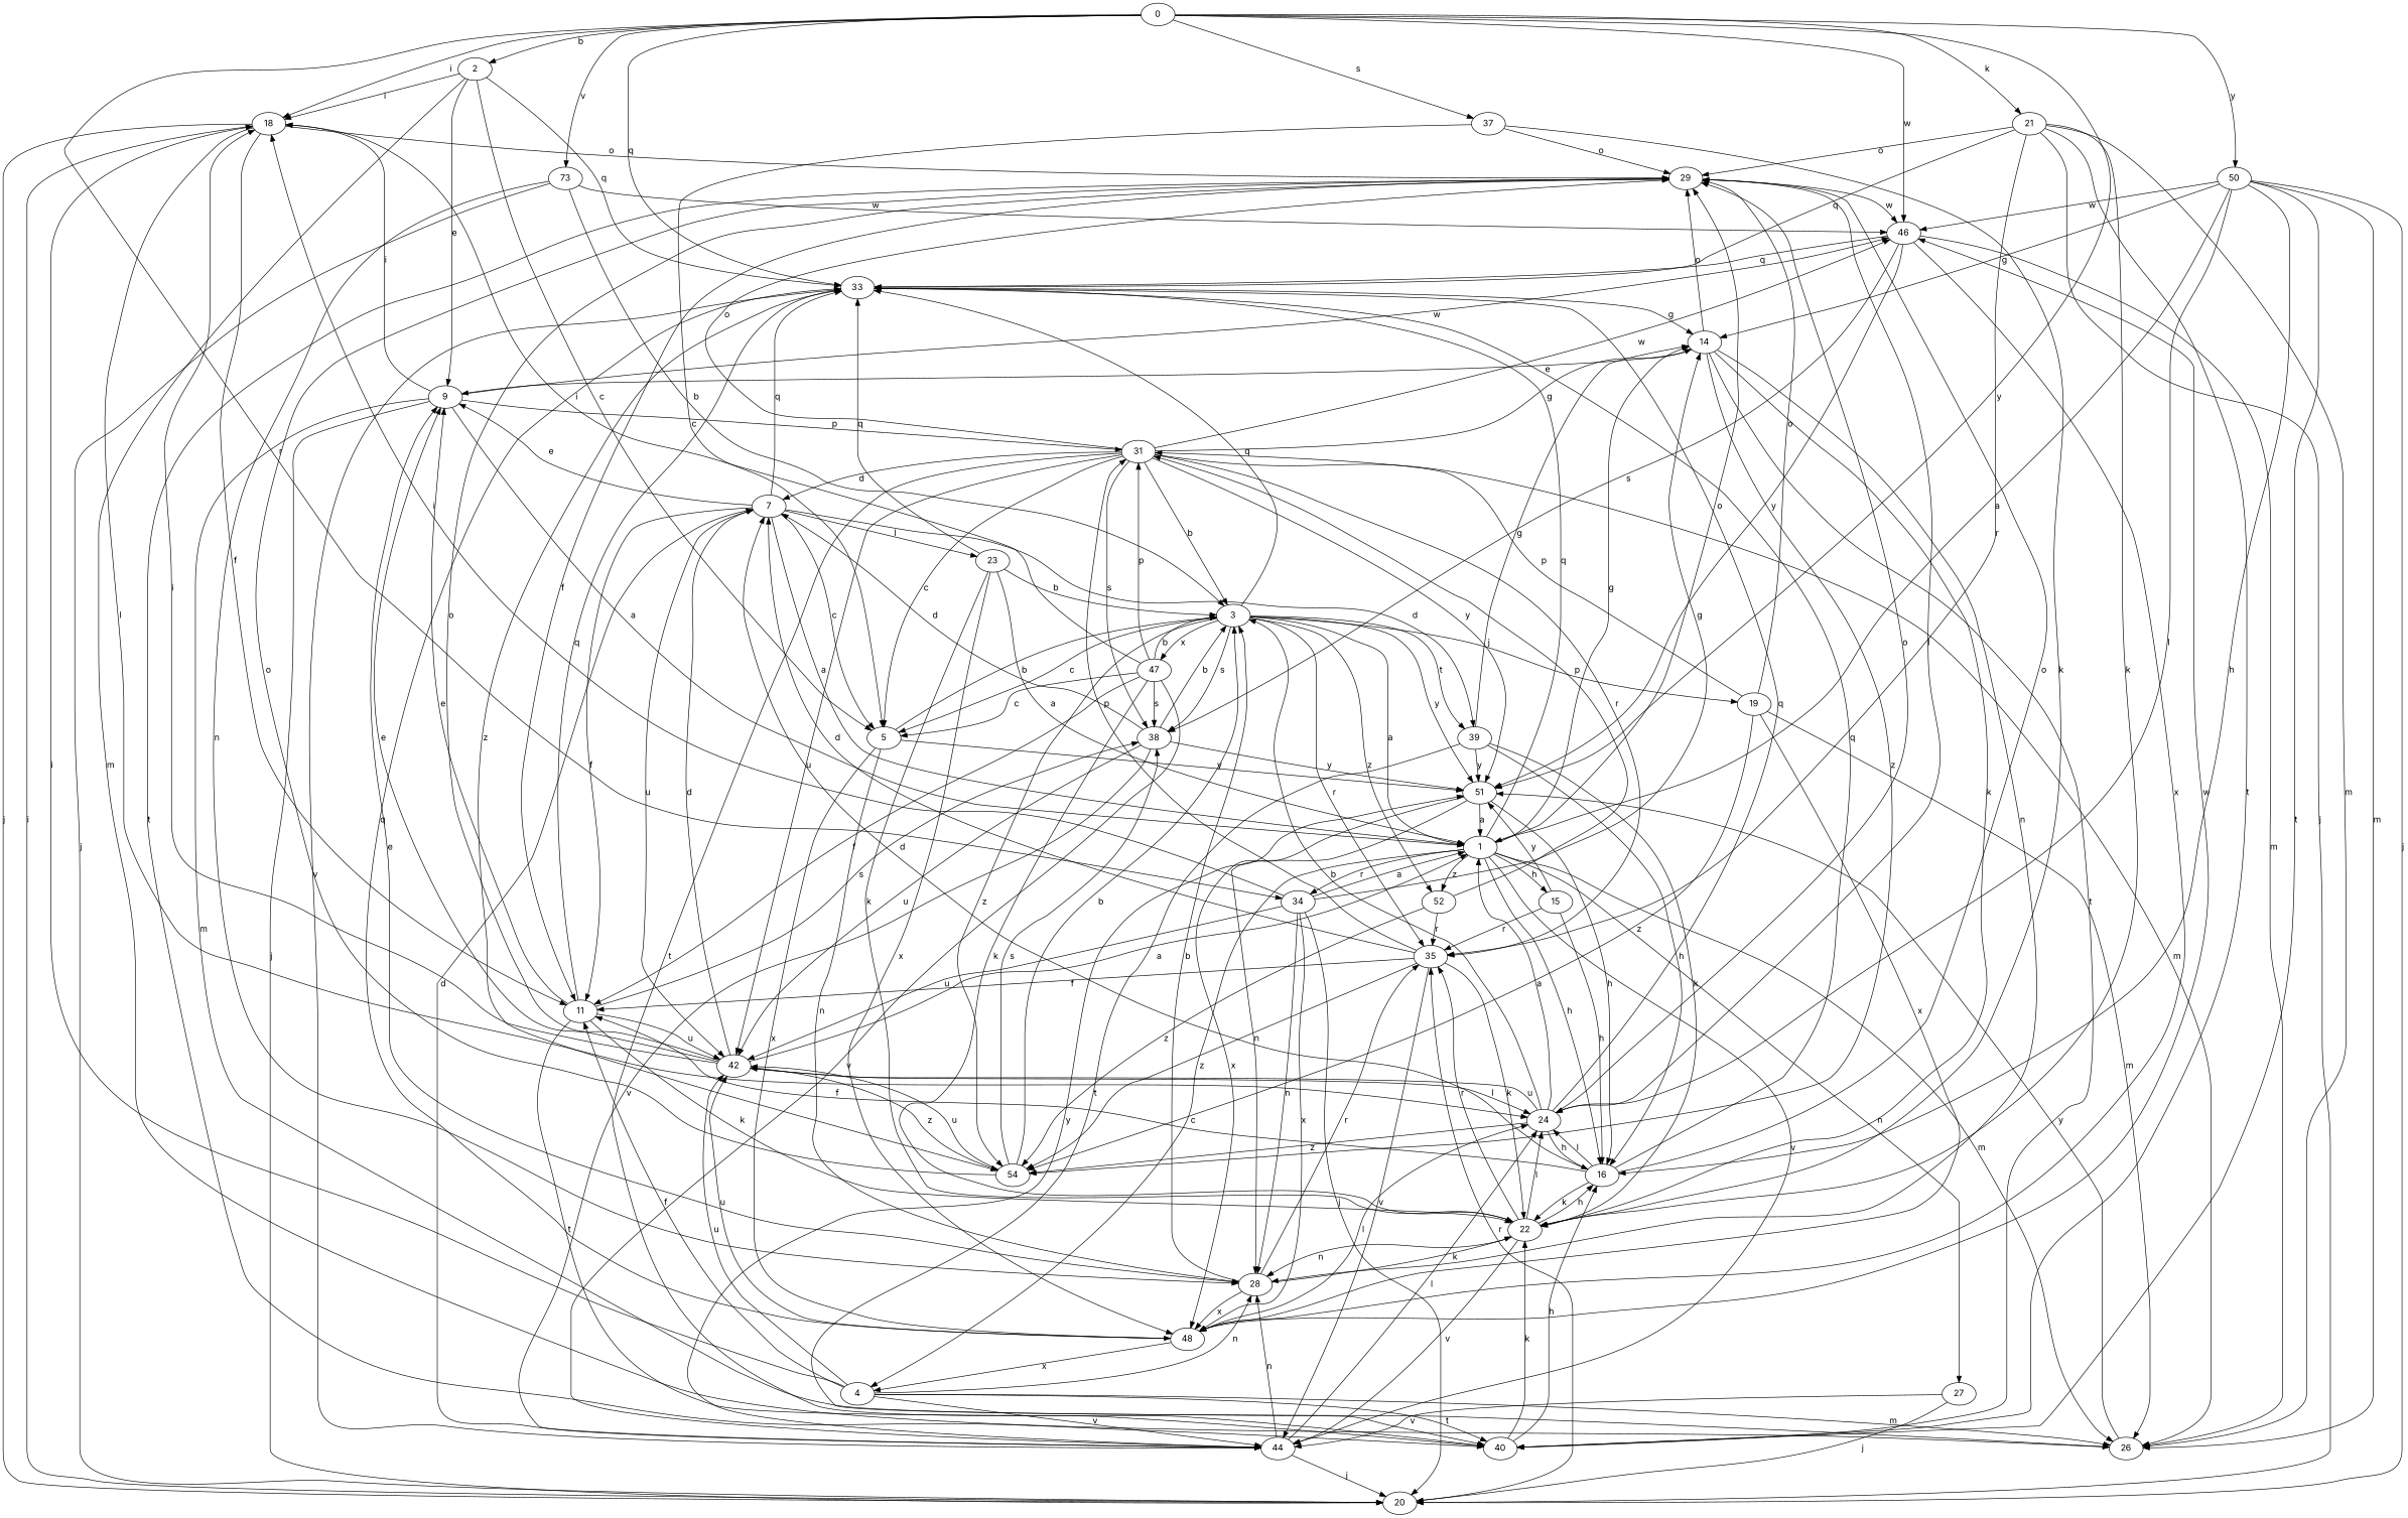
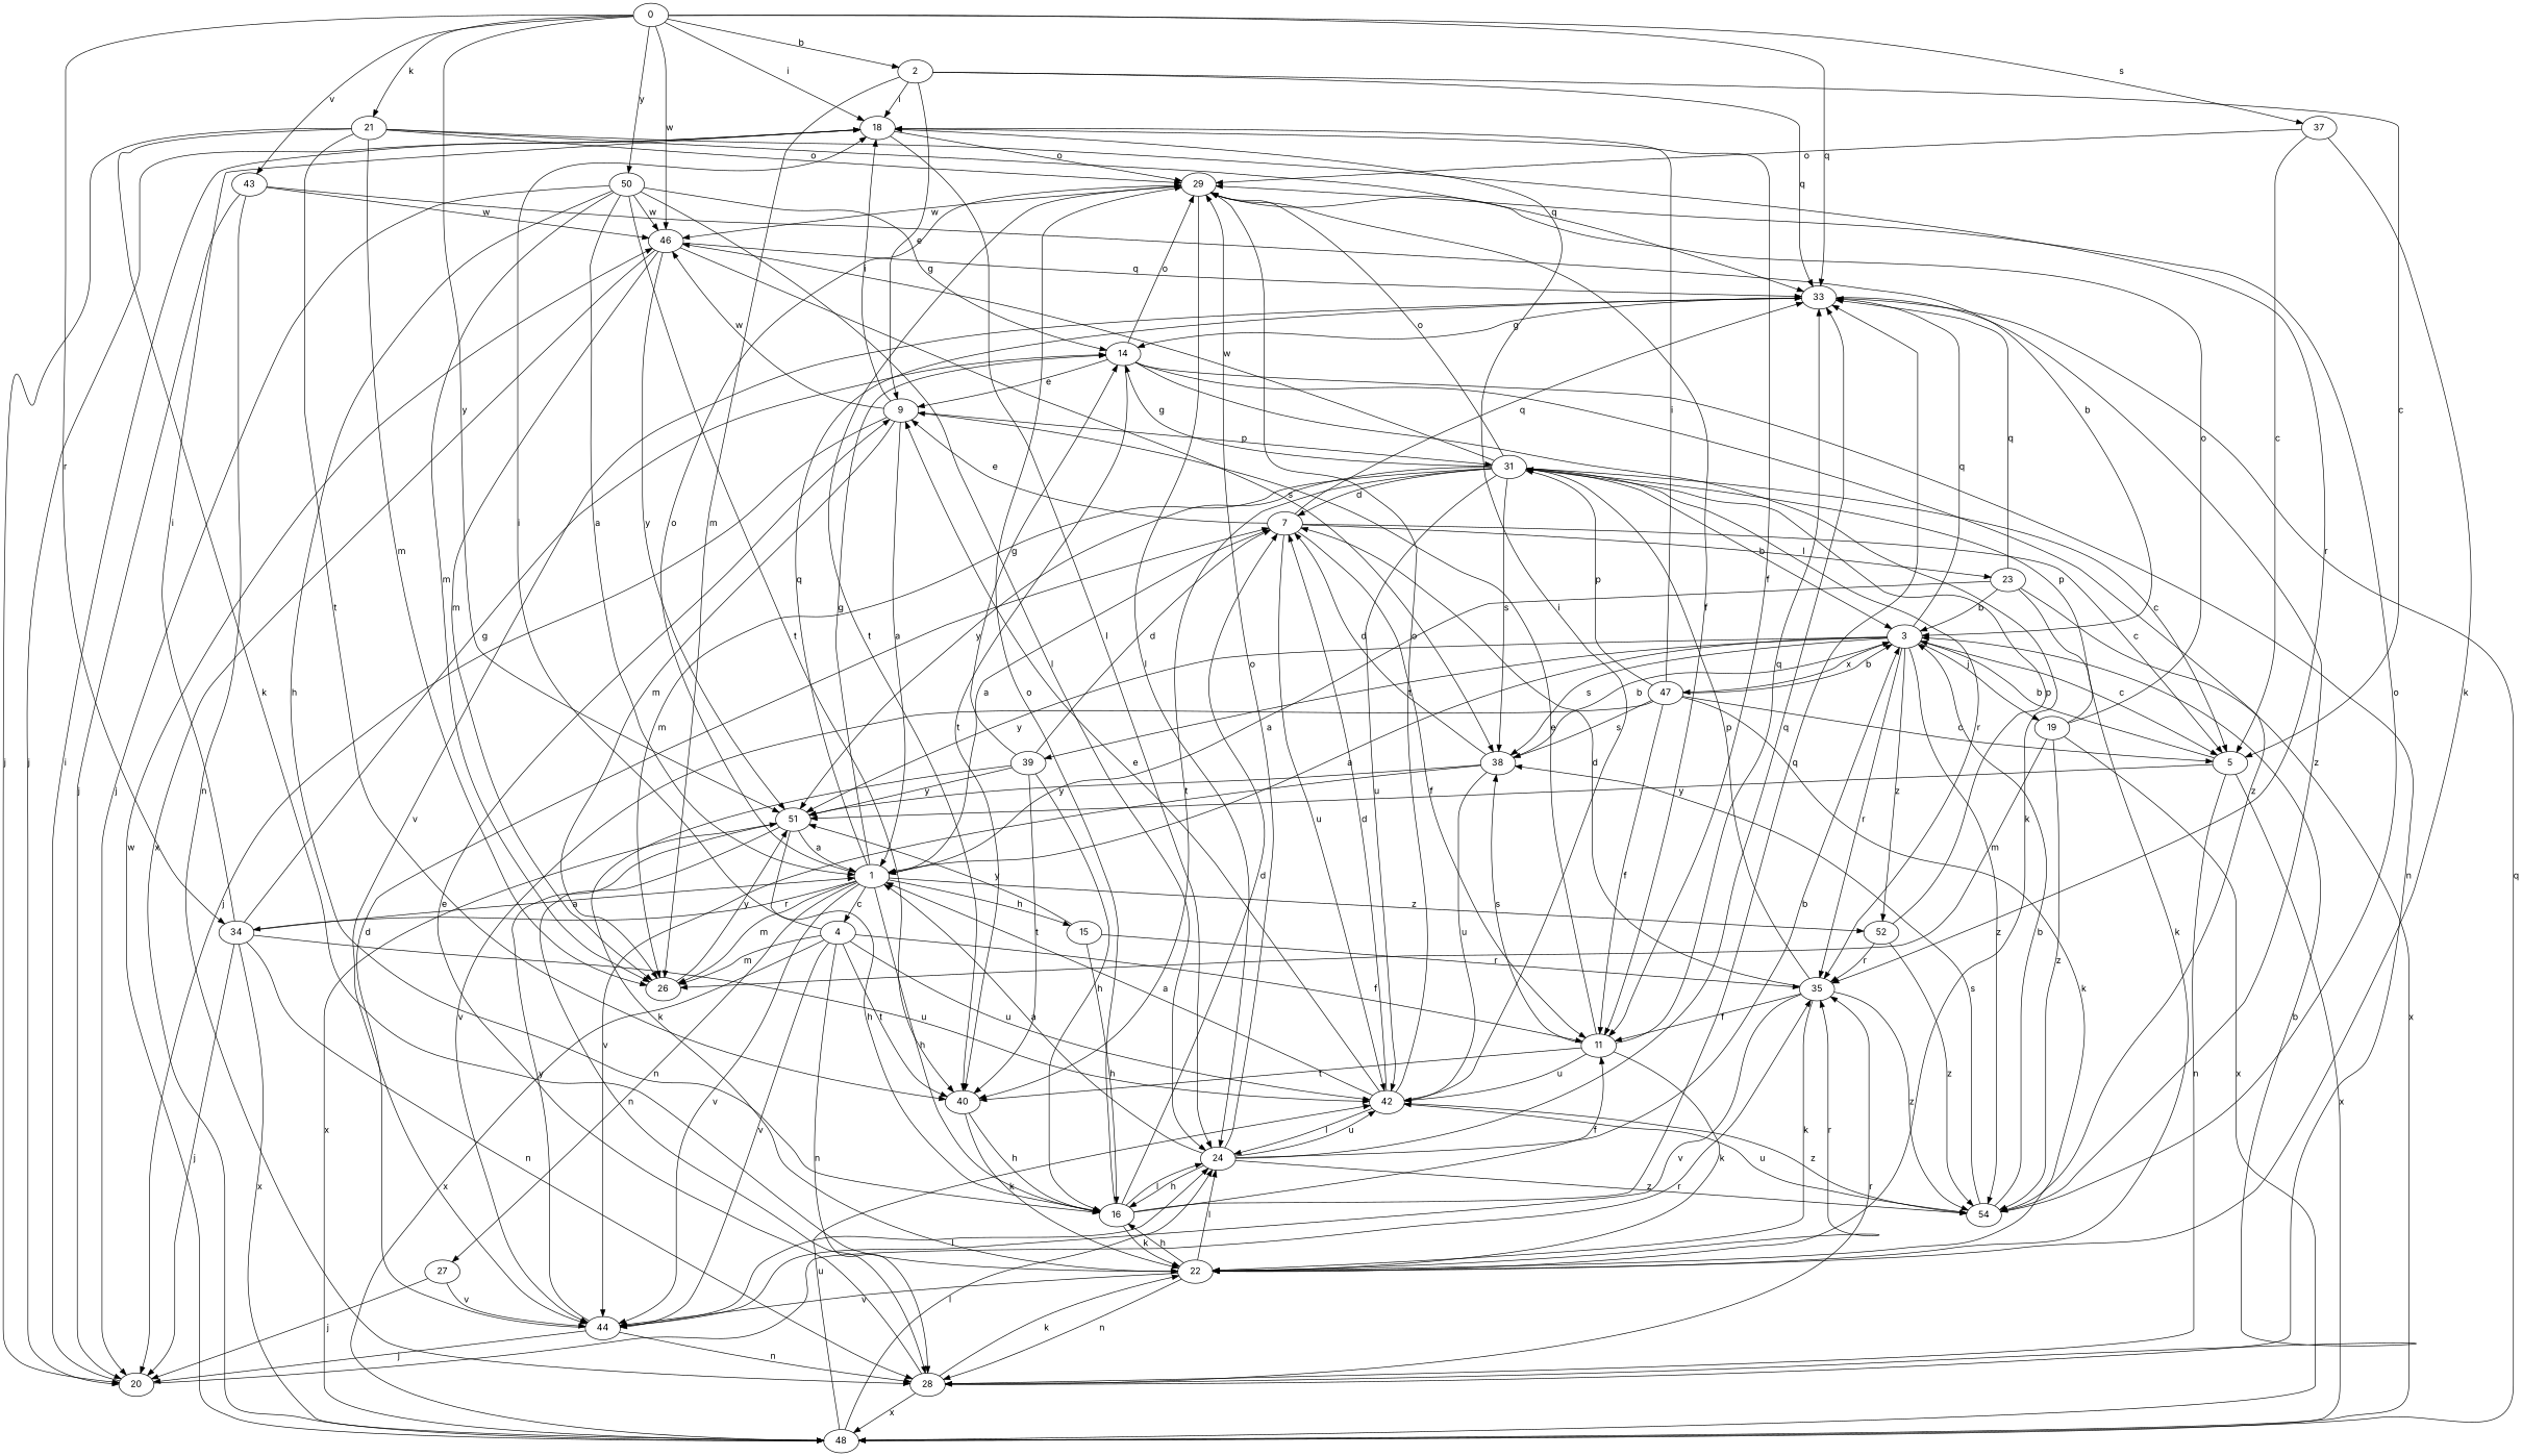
  strict digraph {
    fontname=Inter
    node [fontname=Inter]
    edge [fontname=Inter]
    0
    2
    18
    21
    33
    34
    37
-   43 [label=73]
+   43
    46
    50
    51
    26
    5
    9
    29
    11
    20
    24
    35
    40
    22
    14
    44
    54
    1
    28
    42
    48
    3
    38
    16
    4
    15
    27
    52
    7
    31
    19
    39
    47
    23
    0 -> 2 [label=b]
    0 -> 18 [label=i]
    0 -> 21 [label=k]
    0 -> 33 [label=q]
    0 -> 34 [label=r]
    0 -> 37 [label=s]
    0 -> 43 [label=v]
    0 -> 46 [label=w]
    0 -> 50 [label=y]
    0 -> 51 [label=y]
    2 -> 18 [label=i]
    2 -> 33 [label=q]
    2 -> 26 [label=m]
    2 -> 5 [label=c]
    2 -> 9 [label=e]
    18 -> 29 [label=o]
    18 -> 11 [label=f]
    18 -> 20 [label=j]
    18 -> 24 [label=l]
    21 -> 33 [label=q]
    21 -> 26 [label=m]
    21 -> 29 [label=o]
    21 -> 20 [label=j]
    21 -> 35 [label=r]
    21 -> 40 [label=t]
    21 -> 22 [label=k]
    33 -> 14 [label=g]
    33 -> 44 [label=v]
    33 -> 54 [label=z]
    34 -> 18 [label=i]
    34 -> 20 [label=j]
    34 -> 14 [label=g]
    34 -> 1 [label=a]
    34 -> 28 [label=n]
    34 -> 42 [label=u]
    34 -> 48 [label=x]
    37 -> 5 [label=c]
    37 -> 29 [label=o]
    37 -> 22 [label=k]
    43 -> 46 [label=w]
    43 -> 20 [label=j]
    43 -> 28 [label=n]
    43 -> 3 [label=b]
    46 -> 33 [label=q]
    46 -> 51 [label=y]
    46 -> 26 [label=m]
    46 -> 48 [label=x]
    46 -> 38 [label=s]
    50 -> 46 [label=w]
    50 -> 26 [label=m]
    50 -> 20 [label=j]
    50 -> 24 [label=l]
    50 -> 40 [label=t]
    50 -> 14 [label=g]
    50 -> 1 [label=a]
    50 -> 16 [label=h]
    51 -> 1 [label=a]
    51 -> 28 [label=n]
    51 -> 48 [label=x]
    51 -> 16 [label=h]
    26 -> 51 [label=y]
    5 -> 51 [label=y]
    5 -> 28 [label=n]
    5 -> 48 [label=x]
    5 -> 3 [label=b]
    9 -> 18 [label=i]
    9 -> 46 [label=w]
    9 -> 26 [label=m]
    9 -> 20 [label=j]
    9 -> 1 [label=a]
    9 -> 31 [label=p]
    29 -> 46 [label=w]
    29 -> 11 [label=f]
    29 -> 24 [label=l]
    29 -> 40 [label=t]
    11 -> 33 [label=q]
    11 -> 9 [label=e]
    11 -> 40 [label=t]
    11 -> 22 [label=k]
    11 -> 42 [label=u]
    11 -> 38 [label=s]
    20 -> 18 [label=i]
    20 -> 35 [label=r]
    24 -> 33 [label=q]
    24 -> 29 [label=o]
    24 -> 54 [label=z]
    24 -> 1 [label=a]
    24 -> 42 [label=u]
    24 -> 3 [label=b]
    24 -> 16 [label=h]
    35 -> 11 [label=f]
    35 -> 22 [label=k]
    35 -> 44 [label=v]
    35 -> 54 [label=z]
    35 -> 7 [label=d]
    35 -> 31 [label=p]
    40 -> 22 [label=k]
    40 -> 16 [label=h]
    22 -> 24 [label=l]
    22 -> 35 [label=r]
    22 -> 44 [label=v]
    22 -> 28 [label=n]
    22 -> 16 [label=h]
    14 -> 9 [label=e]
    14 -> 29 [label=o]
    14 -> 40 [label=t]
    14 -> 22 [label=k]
    14 -> 54 [label=z]
    14 -> 28 [label=n]
    44 -> 51 [label=y]
    44 -> 20 [label=j]
    44 -> 24 [label=l]
    44 -> 28 [label=n]
    44 -> 7 [label=d]
    54 -> 29 [label=o]
    54 -> 42 [label=u]
    54 -> 3 [label=b]
    54 -> 38 [label=s]
    1 -> 33 [label=q]
    1 -> 34 [label=r]
    1 -> 26 [label=m]
    1 -> 29 [label=o]
    1 -> 14 [label=g]
    1 -> 44 [label=v]
    1 -> 16 [label=h]
    1 -> 4 [label=c]
    1 -> 15 [label=h]
    1 -> 27 [label=n]
    1 -> 52 [label=z]
    28 -> 9 [label=e]
    28 -> 35 [label=r]
    28 -> 22 [label=k]
    28 -> 48 [label=x]
    28 -> 3 [label=b]
    42 -> 18 [label=i]
    42 -> 9 [label=e]
    42 -> 29 [label=o]
    42 -> 24 [label=l]
    42 -> 54 [label=z]
    42 -> 1 [label=a]
    42 -> 7 [label=d]
    48 -> 33 [label=q]
    48 -> 46 [label=w]
    48 -> 24 [label=l]
    48 -> 42 [label=u]
    3 -> 33 [label=q]
    3 -> 51 [label=y]
    3 -> 5 [label=c]
    3 -> 35 [label=r]
    3 -> 54 [label=z]
    3 -> 1 [label=a]
    3 -> 38 [label=s]
    3 -> 52 [label=z]
    3 -> 19 [label=j]
    3 -> 39 [label=t]
    3 -> 47 [label=x]
    38 -> 51 [label=y]
    38 -> 44 [label=v]
    38 -> 42 [label=u]
    38 -> 3 [label=b]
    38 -> 7 [label=d]
    16 -> 33 [label=q]
    16 -> 29 [label=o]
    16 -> 11 [label=f]
    16 -> 24 [label=l]
    16 -> 22 [label=k]
    16 -> 7 [label=d]
    4 -> 18 [label=i]
    4 -> 26 [label=m]
    4 -> 11 [label=f]
    4 -> 40 [label=t]
    4 -> 44 [label=v]
    4 -> 28 [label=n]
    4 -> 42 [label=u]
-   48 -> 4 [label=x]
+   4 -> 48 [label=x]
    15 -> 51 [label=y]
    15 -> 35 [label=r]
    15 -> 16 [label=h]
    27 -> 20 [label=j]
    27 -> 44 [label=v]
    52 -> 35 [label=r]
    52 -> 54 [label=z]
    52 -> 31 [label=p]
    7 -> 33 [label=q]
    7 -> 5 [label=c]
    7 -> 9 [label=e]
    7 -> 11 [label=f]
    7 -> 1 [label=a]
    7 -> 42 [label=u]
    7 -> 23 [label=l]
    31 -> 46 [label=w]
    31 -> 51 [label=y]
    31 -> 26 [label=m]
    31 -> 5 [label=c]
    31 -> 29 [label=o]
    31 -> 35 [label=r]
    31 -> 40 [label=t]
    31 -> 14 [label=g]
    31 -> 42 [label=u]
    31 -> 3 [label=b]
    31 -> 38 [label=s]
    31 -> 7 [label=d]
    19 -> 26 [label=m]
    19 -> 29 [label=o]
    19 -> 54 [label=z]
    19 -> 48 [label=x]
    19 -> 31 [label=p]
    39 -> 51 [label=y]
    39 -> 40 [label=t]
    39 -> 22 [label=k]
    39 -> 14 [label=g]
    39 -> 16 [label=h]
-   7 -> 39 [label=d]
+   39 -> 7 [label=d]
    47 -> 18 [label=i]
    47 -> 5 [label=c]
    47 -> 11 [label=f]
    47 -> 22 [label=k]
    47 -> 44 [label=v]
    47 -> 3 [label=b]
    47 -> 38 [label=s]
    47 -> 31 [label=p]
    23 -> 33 [label=q]
    23 -> 22 [label=k]
    23 -> 1 [label=a]
    23 -> 48 [label=x]
    23 -> 3 [label=b]
  }
